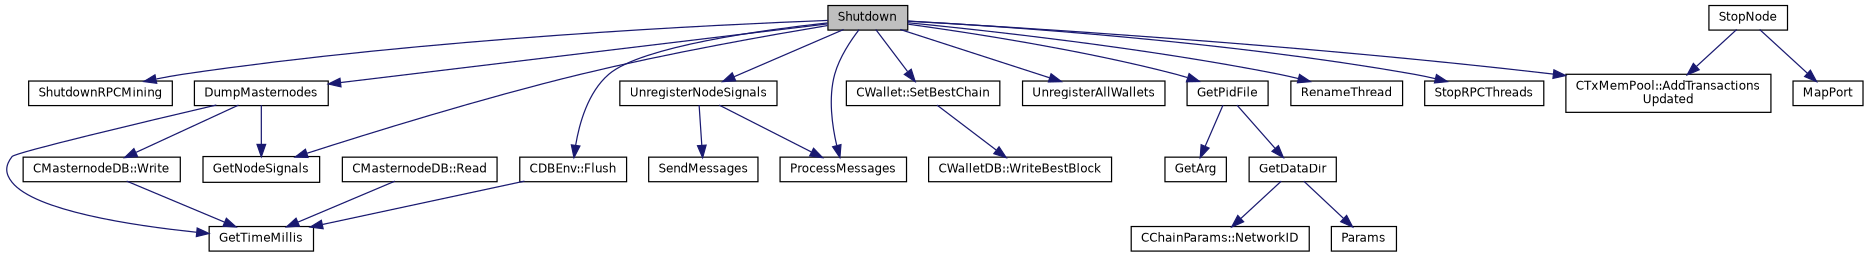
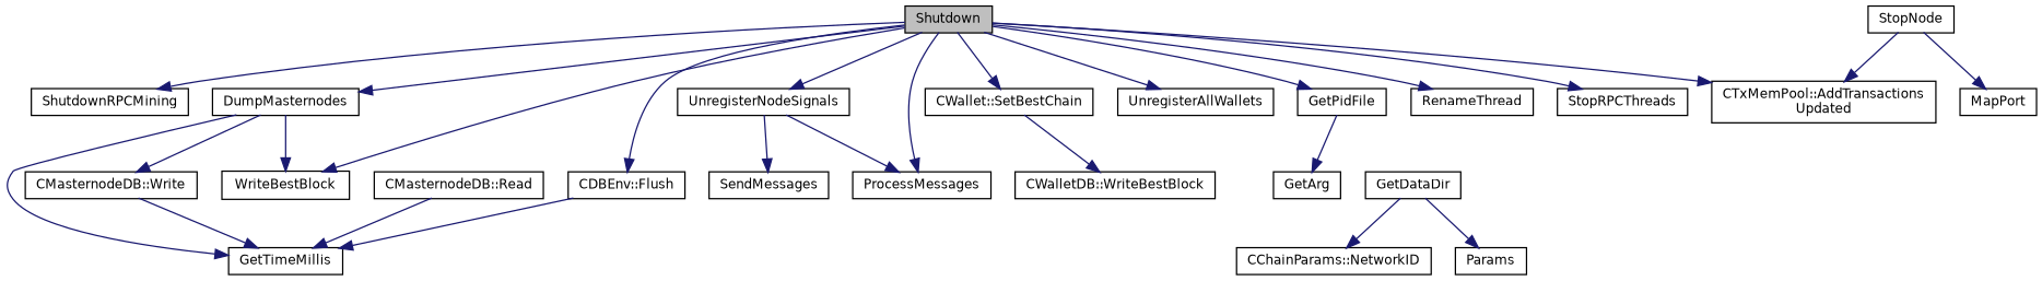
  digraph {
    rankdir=TB
    node [color=black fillcolor=white fontname=Helvetica fontsize=10 shape=record style=filled]
    edge [color=midnightblue fontname=Helvetica fontsize=10 labelfontname=Helvetica labelfontsize=10 style=solid]
    n1 [fillcolor=grey75 fontcolor=black height=0.2 label=Shutdown width=0.4]
    n2 [height=0.2 label=RenameThread width=0.4]
    n3 [height=0.2 label="CTxMemPool::AddTransactions\lUpdated" width=0.4]
    n4 [height=0.2 label=StopRPCThreads width=0.4]
    n5 [height=0.2 label=ShutdownRPCMining width=0.4]
    n6 [height=0.2 label="CDBEnv::Flush" width=0.4]
    n7 [height=0.2 label=UnregisterNodeSignals width=0.4]
-   n8 [height=0.2 label=GetNodeSignals width=0.4]
+   n8 [height=0.2 label=WriteBestBlock width=0.4]
    n9 [height=0.2 label=DumpMasternodes width=0.4]
    n10 [height=0.2 label="CWallet::SetBestChain" width=0.4]
    n11 [height=0.2 label=GetPidFile width=0.4]
    n12 [height=0.2 label=UnregisterAllWallets width=0.4]
    n13 [height=0.2 label=ProcessMessages width=0.4]
    n14 [height=0.2 label=GetTimeMillis width=0.4]
    n15 [height=0.2 label=StopNode width=0.4]
    n16 [height=0.2 label=MapPort width=0.4]
    n17 [height=0.2 label=SendMessages width=0.4]
    n18 [height=0.2 label="CMasternodeDB::Write" width=0.4]
    n19 [height=0.2 label="CWalletDB::WriteBestBlock" width=0.4]
    n20 [height=0.2 label=GetArg width=0.4]
    n21 [height=0.2 label=GetDataDir width=0.4]
    n22 [height=0.2 label="CMasternodeDB::Read" width=0.4]
    n23 [height=0.2 label=Params width=0.4]
    n24 [height=0.2 label="CChainParams::NetworkID" width=0.4]
    n1 -> n2
    n1 -> n3
    n1 -> n4
    n1 -> n5
    n1 -> n6
    n1 -> n7
    n1 -> n8
    n1 -> n9
    n1 -> n10
    n1 -> n11
    n1 -> n12
    n1 -> n13
    n6 -> n14
    n7 -> n13
    n7 -> n17
    n9 -> n8
    n9 -> n14
    n9 -> n18
    n10 -> n19
    n11 -> n20
-   n11 -> n21
    n15 -> n3
    n15 -> n16
    n18 -> n14
    n21 -> n23
    n21 -> n24
    n22 -> n14
  }
